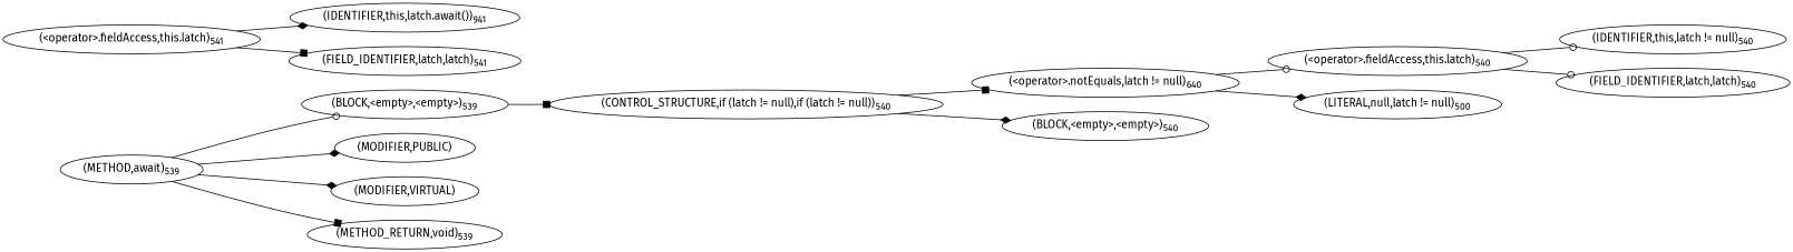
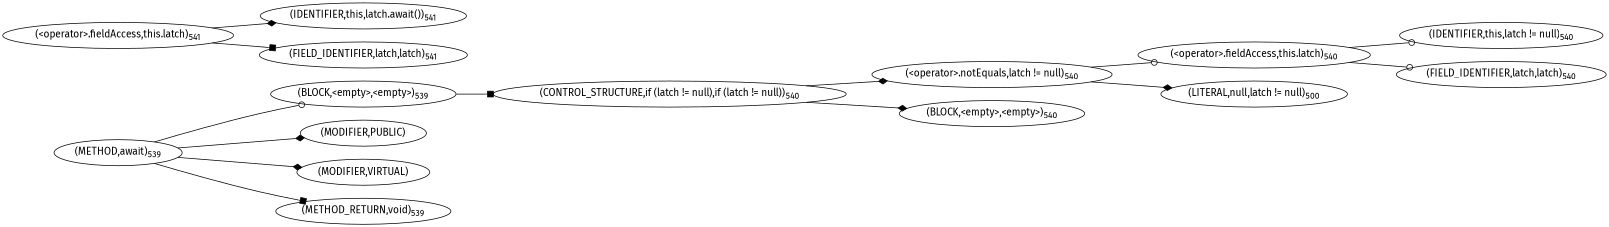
  digraph {
    fontname="Fira Sans"
    rankdir=LR
    node [fontname="Fira Sans"]
    edge [arrowhead=diamond fontname="Fira Sans"]
    n1 [label=<(METHOD,await)<SUB>539</SUB>>]
    n2 [label=<(BLOCK,&lt;empty&gt;,&lt;empty&gt;)<SUB>539</SUB>>]
    n3 [label=<(MODIFIER,PUBLIC)>]
    n4 [label=<(MODIFIER,VIRTUAL)>]
    n5 [label=<(METHOD_RETURN,void)<SUB>539</SUB>>]
    n6 [label=<(CONTROL_STRUCTURE,if (latch != null),if (latch != null))<SUB>540</SUB>>]
-   n7 [label=<(&lt;operator&gt;.notEquals,latch != null)<SUB>640</SUB>>]
+   n7 [label=<(&lt;operator&gt;.notEquals,latch != null)<SUB>540</SUB>>]
    n8 [label=<(BLOCK,&lt;empty&gt;,&lt;empty&gt;)<SUB>540</SUB>>]
    n9 [label=<(&lt;operator&gt;.fieldAccess,this.latch)<SUB>540</SUB>>]
    n10 [label=<(LITERAL,null,latch != null)<SUB>500</SUB>>]
    n11 [label=<(IDENTIFIER,this,latch != null)<SUB>540</SUB>>]
    n12 [label=<(FIELD_IDENTIFIER,latch,latch)<SUB>540</SUB>>]
    n13 [label=<(&lt;operator&gt;.fieldAccess,this.latch)<SUB>541</SUB>>]
-   n14 [label=<(IDENTIFIER,this,latch.await())<SUB>941</SUB>>]
+   n14 [label=<(IDENTIFIER,this,latch.await())<SUB>541</SUB>>]
    n15 [label=<(FIELD_IDENTIFIER,latch,latch)<SUB>541</SUB>>]
    n1 -> n2 [arrowhead=odot]
    n1 -> n3
    n1 -> n4
    n1 -> n5 [arrowhead=box]
    n2 -> n6 [arrowhead=box]
-   n6 -> n7 [arrowhead=box]
+   n6 -> n7
    n6 -> n8
    n7 -> n9 [arrowhead=odot]
    n7 -> n10
    n9 -> n11 [arrowhead=odot]
    n9 -> n12 [arrowhead=odot]
    n13 -> n14
    n13 -> n15 [arrowhead=box]
  }
